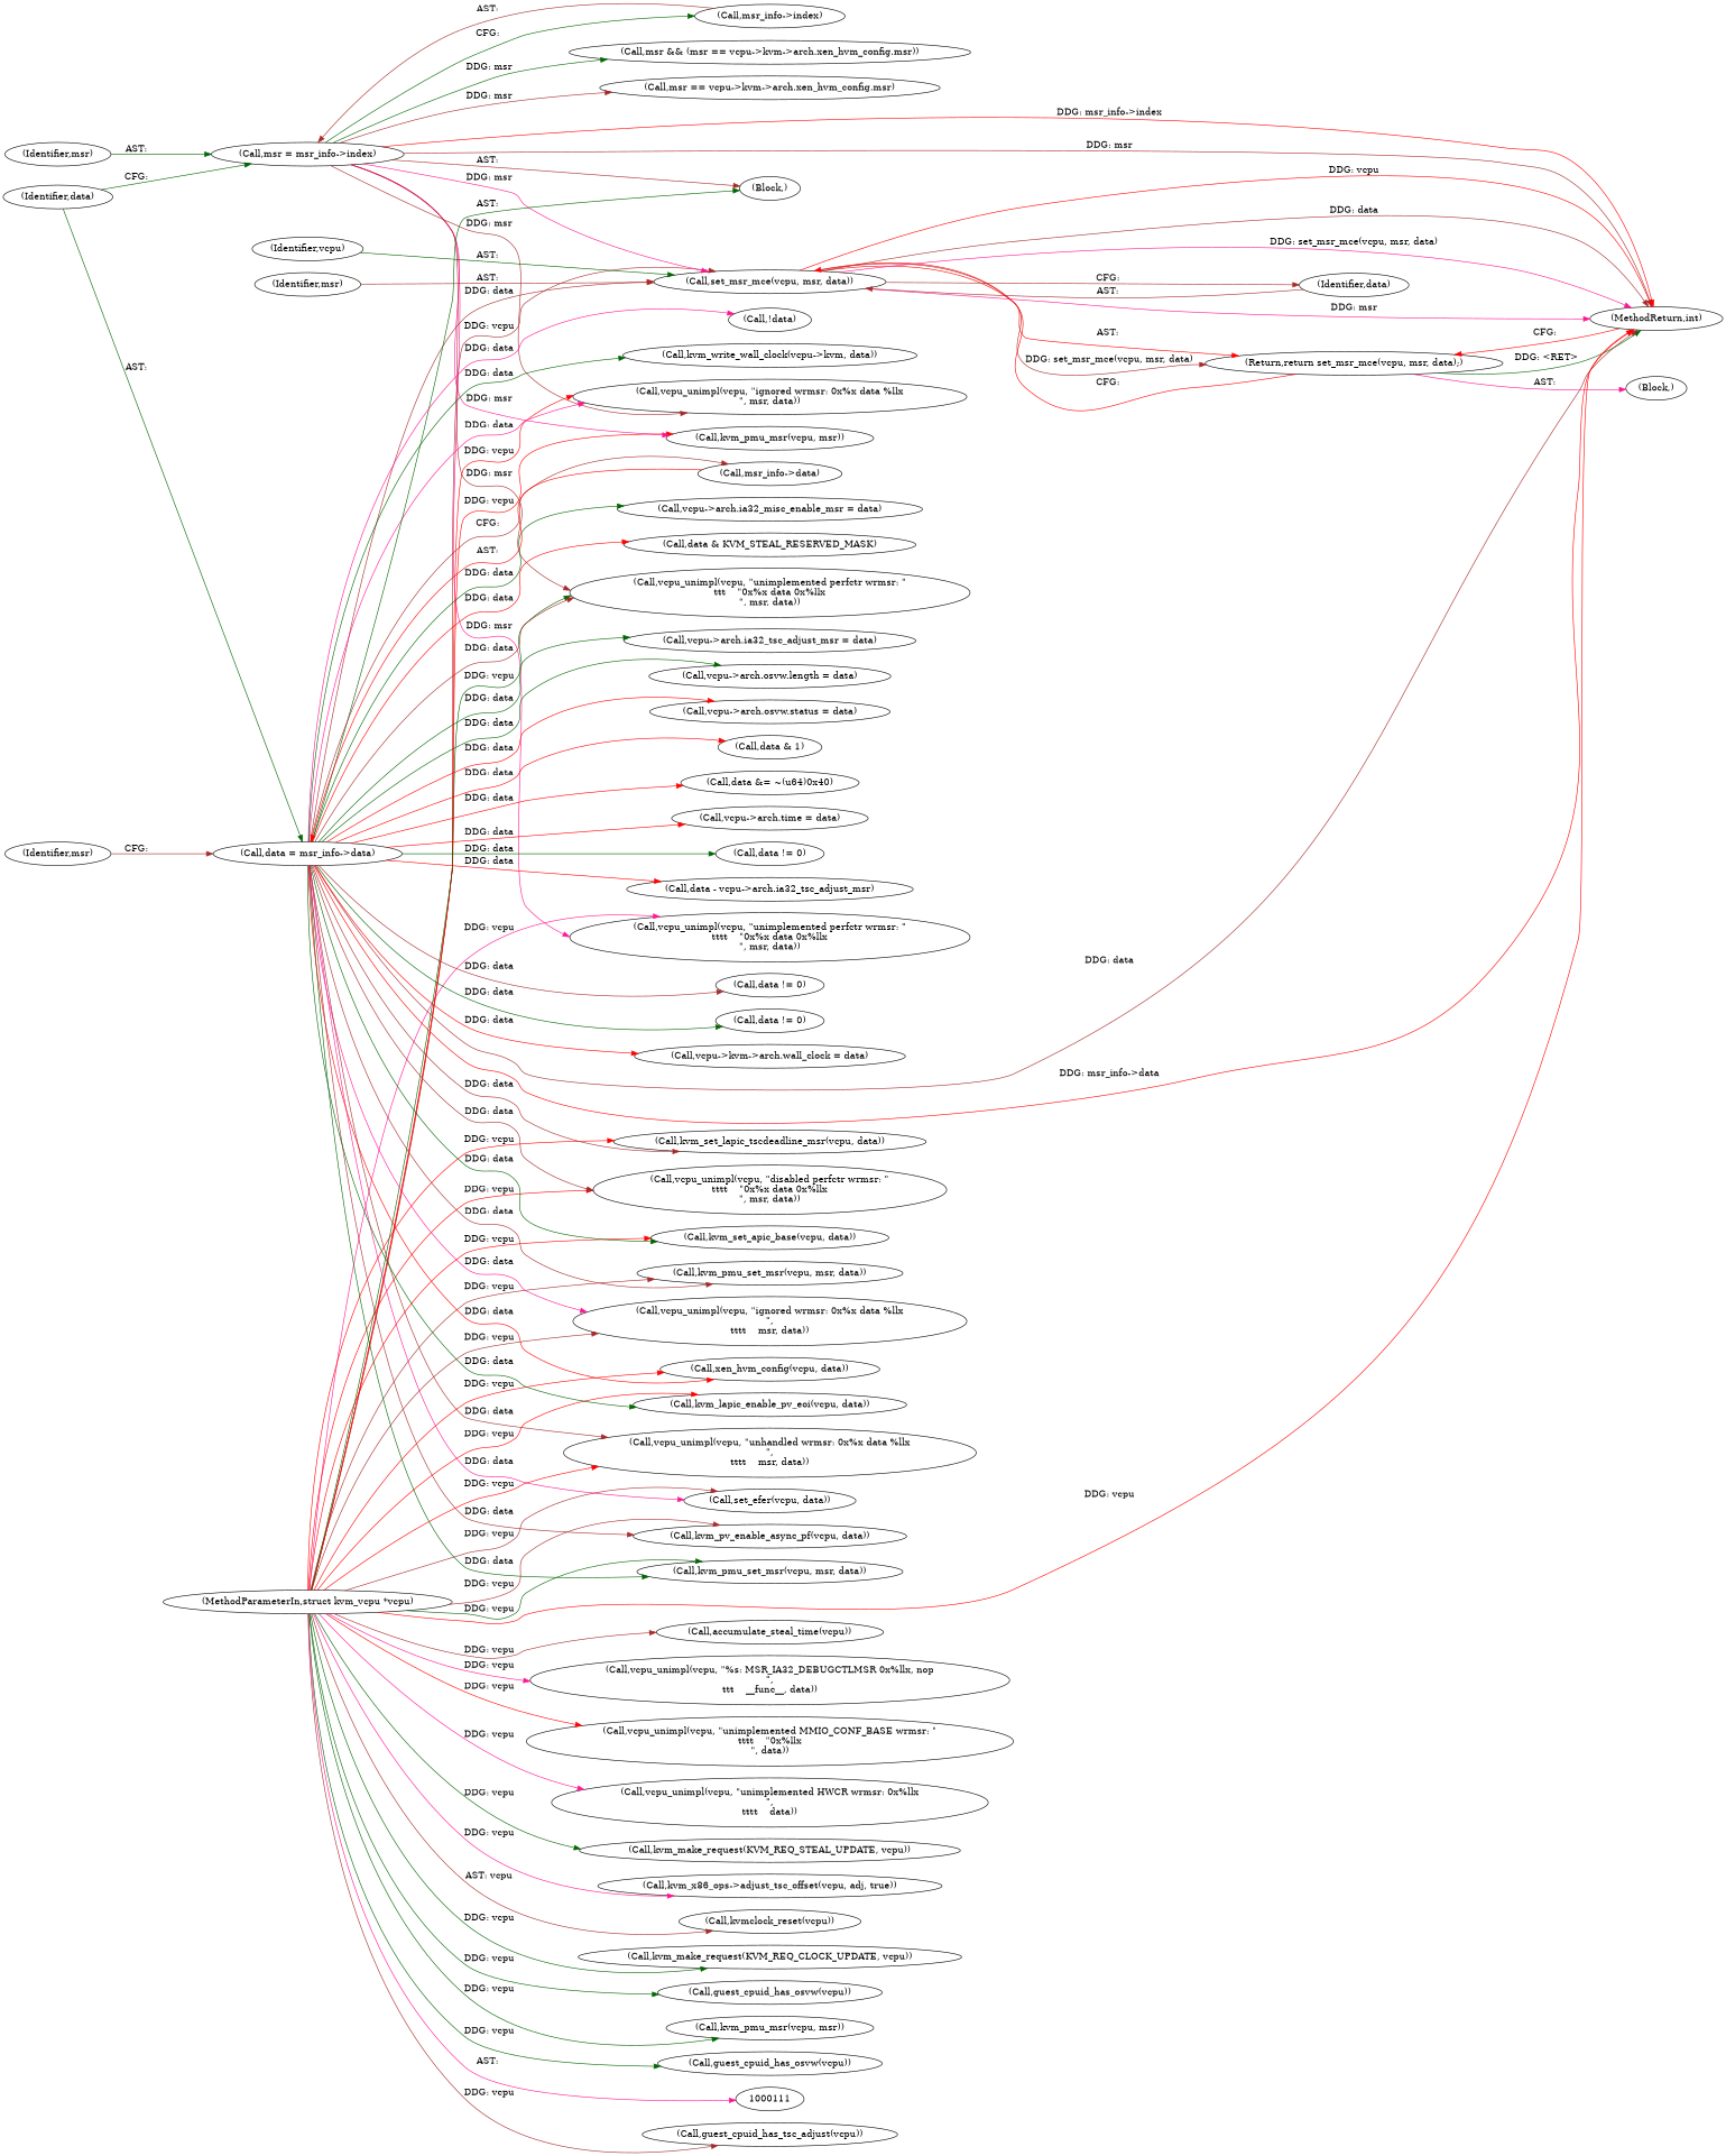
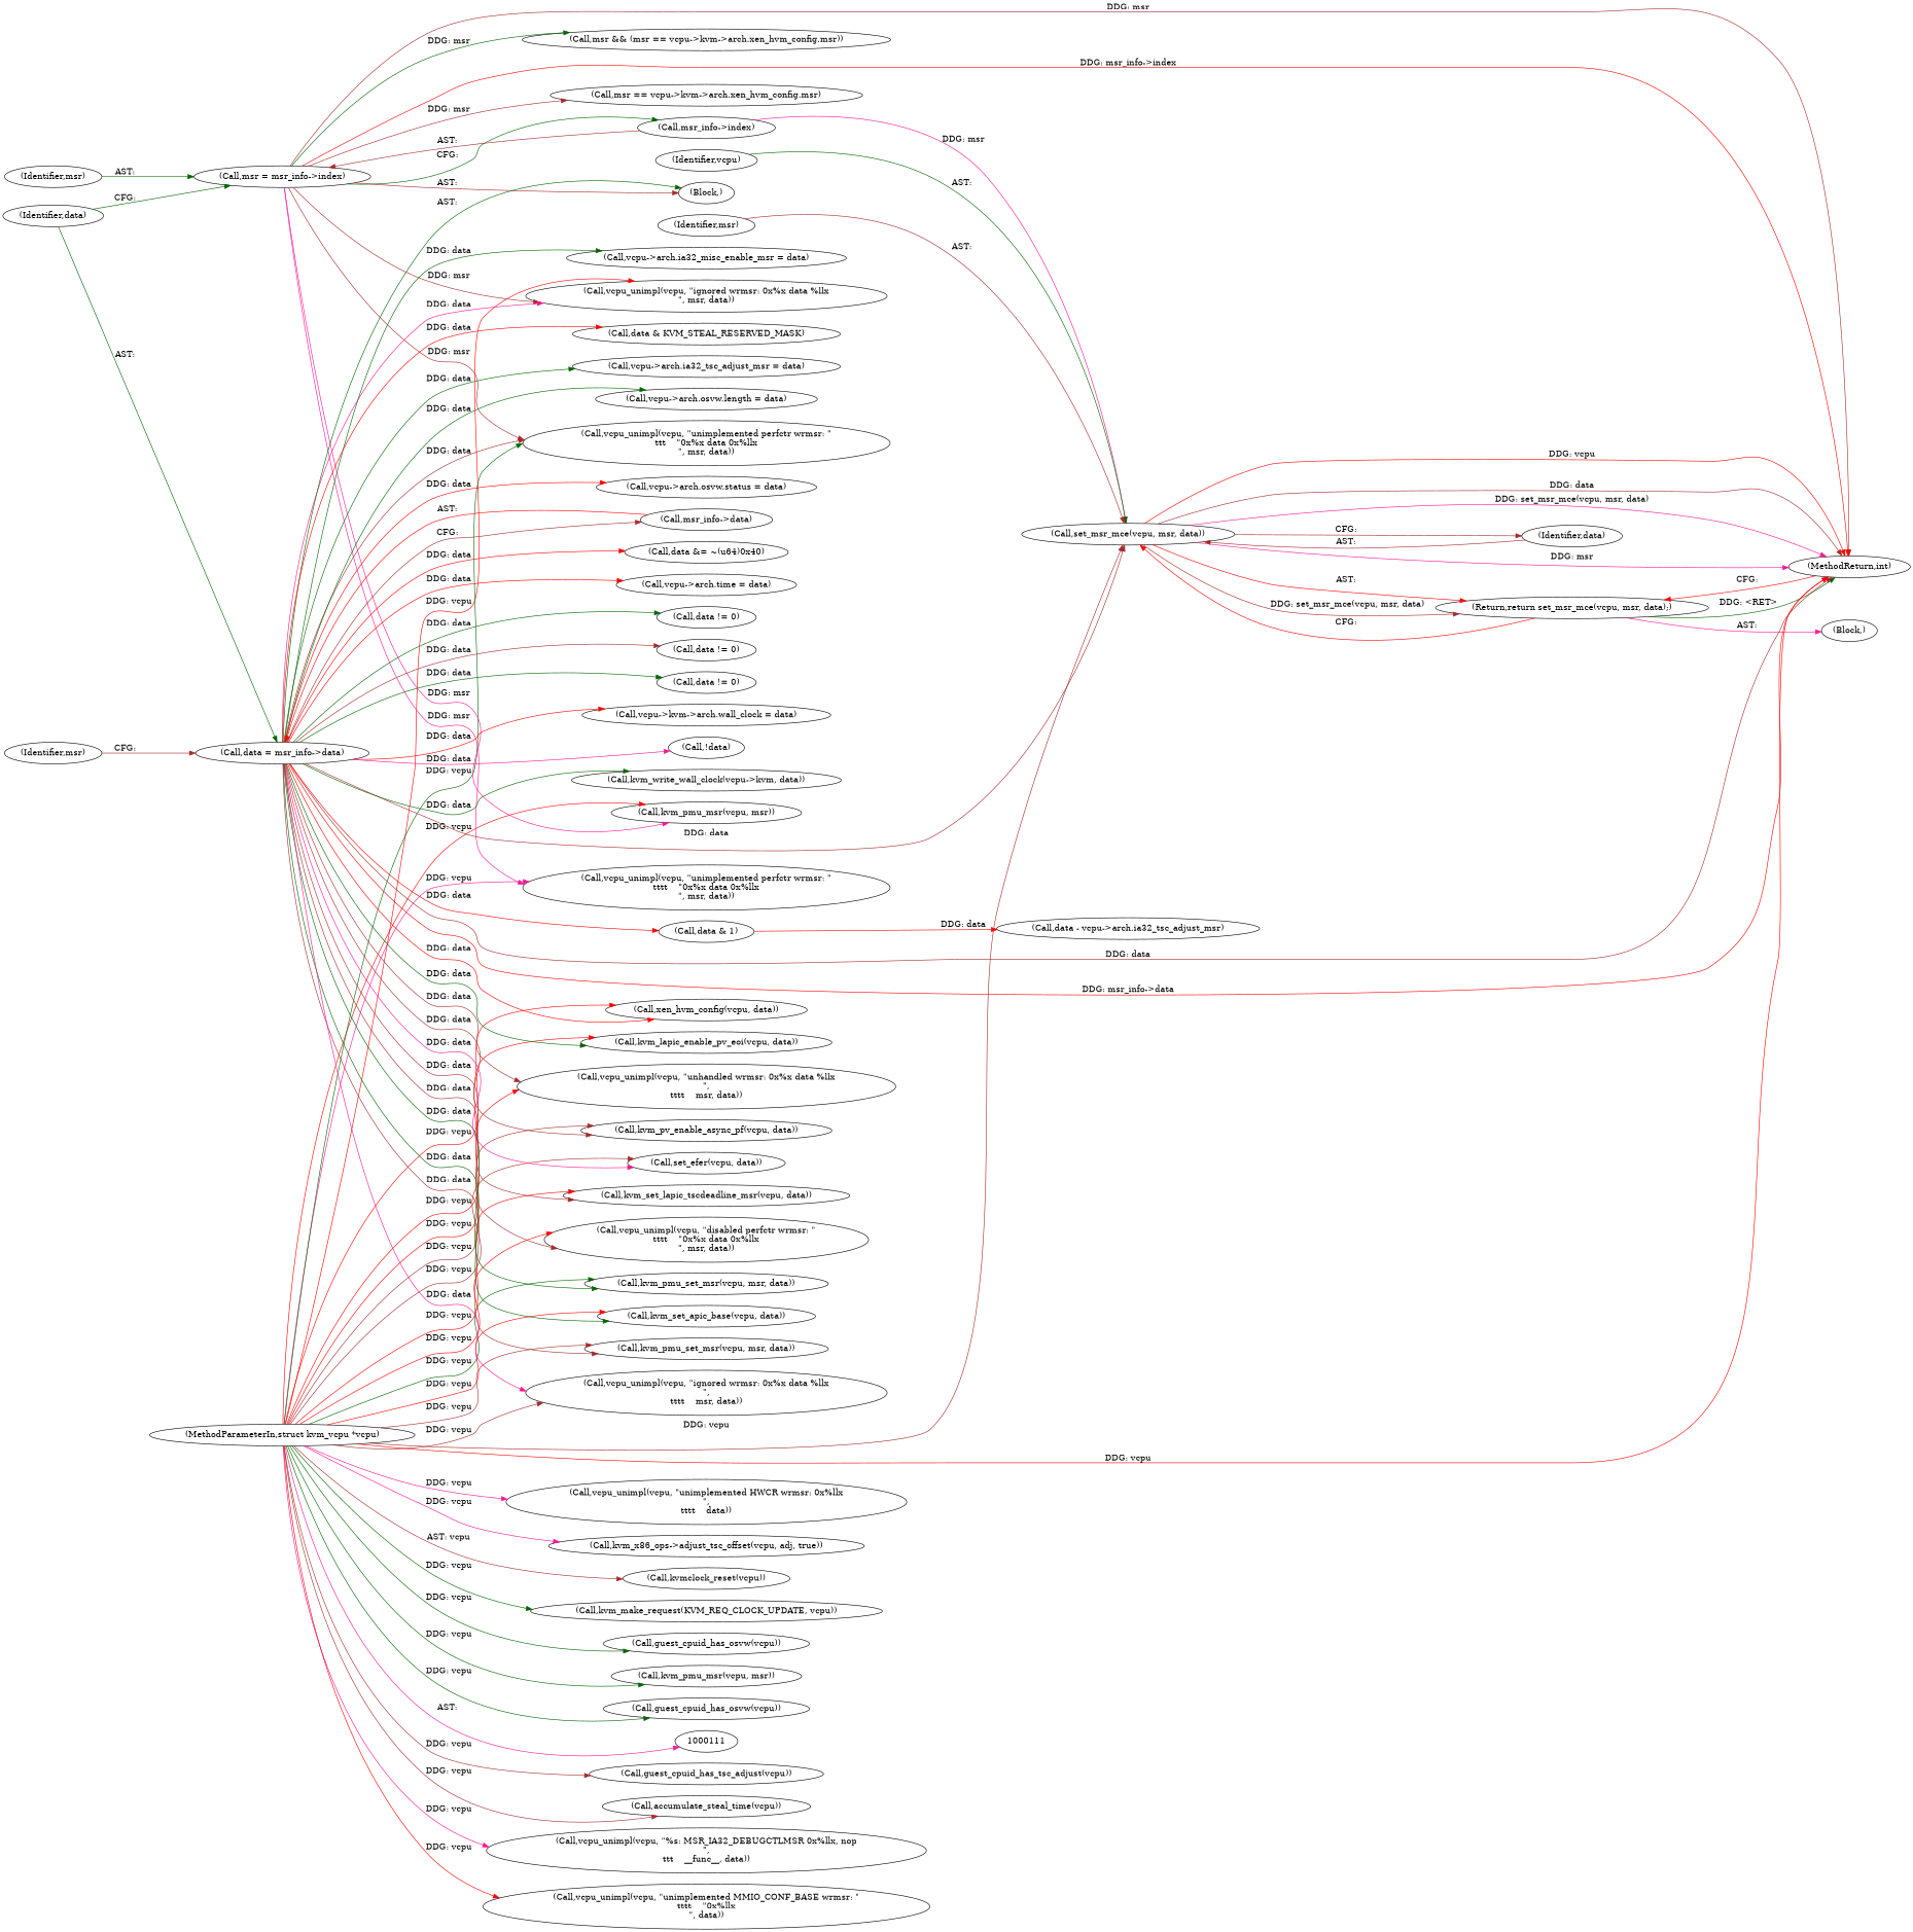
  digraph {
    rankdir=LR
    edge [color=brown]
    n1 [label="(Call,set_msr_mce(vcpu, msr, data))"]
    n2 [label="(Return,return set_msr_mce(vcpu, msr, data);)"]
    n3 [label="(Identifier,data)"]
    n4 [label="(MethodReturn,int)"]
    n5 [label="(Block,)"]
    n6 [label="(MethodParameterIn,struct kvm_vcpu *vcpu)"]
    n7 [label="(Call,guest_cpuid_has_osvw(vcpu))"]
    n8 [label="(Call,kvm_pmu_msr(vcpu, msr))"]
    n9 [label="(Call,kvm_pmu_set_msr(vcpu, msr, data))"]
    n10 [label="(Call,kvm_set_apic_base(vcpu, data))"]
    n11 [label="(Call,guest_cpuid_has_tsc_adjust(vcpu))"]
    n12 [label="(Call,kvm_pmu_set_msr(vcpu, msr, data))"]
    n13 [label="(Call,vcpu_unimpl(vcpu, \"ignored wrmsr: 0x%x data %llx\n\",\n\t\t\t\t    msr, data))"]
    n14 [label="(Call,accumulate_steal_time(vcpu))"]
    n15 [label="(Call,vcpu_unimpl(vcpu, \"%s: MSR_IA32_DEBUGCTLMSR 0x%llx, nop\n\",\n\t\t\t    __func__, data))"]
    n16 [label="(Call,vcpu_unimpl(vcpu, \"unimplemented MMIO_CONF_BASE wrmsr: \"\n\t\t\t\t    \"0x%llx\n\", data))"]
    n17 [label="(Call,vcpu_unimpl(vcpu, \"unimplemented HWCR wrmsr: 0x%llx\n\",\n\t\t\t\t    data))"]
    n18 [label="(Call,vcpu_unimpl(vcpu, \"unimplemented perfctr wrmsr: \"\n\t\t\t\t    \"0x%x data 0x%llx\n\", msr, data))"]
    n19 [label="(Call,kvm_pmu_msr(vcpu, msr))"]
-   n20 [label="(Call,kvm_make_request(KVM_REQ_STEAL_UPDATE, vcpu))"]
    n21 [label="(Call,kvm_x86_ops->adjust_tsc_offset(vcpu, adj, true))"]
    n22 [label="(Call,vcpu_unimpl(vcpu, \"unhandled wrmsr: 0x%x data %llx\n\",\n\t\t\t\t    msr, data))"]
    n23 [label="(Call,set_efer(vcpu, data))"]
    n24 [label="(Call,vcpu_unimpl(vcpu, \"ignored wrmsr: 0x%x data %llx\n\", msr, data))"]
    n25 [label="(Call,kvm_set_lapic_tscdeadline_msr(vcpu, data))"]
    n26 [label="(Call,vcpu_unimpl(vcpu, \"disabled perfctr wrmsr: \"\n\t\t\t\t    \"0x%x data 0x%llx\n\", msr, data))"]
    n27 [label="(Call,kvmclock_reset(vcpu))"]
    n28 [label="(Call,xen_hvm_config(vcpu, data))"]
    n29 [label="(Call,kvm_make_request(KVM_REQ_CLOCK_UPDATE, vcpu))"]
    n30 [label="(Call,vcpu_unimpl(vcpu, \"unimplemented perfctr wrmsr: \"\n\t\t\t    \"0x%x data 0x%llx\n\", msr, data))"]
    n31 [label="(Call,guest_cpuid_has_osvw(vcpu))"]
    n32 [label="(Call,kvm_pv_enable_async_pf(vcpu, data))"]
    n33 [label="(Call,kvm_lapic_enable_pv_eoi(vcpu, data))"]
    1000111
    n35 [label="(Call,msr = msr_info->index)"]
    n36 [label="(Call,msr_info->index)"]
    n37 [label="(Block,)"]
    n38 [label="(Call,msr && (msr == vcpu->kvm->arch.xen_hvm_config.msr))"]
    n39 [label="(Call,msr == vcpu->kvm->arch.xen_hvm_config.msr)"]
    n40 [label="(Call,data = msr_info->data)"]
    n41 [label="(Call,vcpu->arch.time = data)"]
    n42 [label="(Call,data != 0)"]
    n43 [label="(Call,data - vcpu->arch.ia32_tsc_adjust_msr)"]
    n44 [label="(Call,data != 0)"]
    n45 [label="(Call,data != 0)"]
    n46 [label="(Call,vcpu->kvm->arch.wall_clock = data)"]
    n47 [label="(Call,!data)"]
    n48 [label="(Call,kvm_write_wall_clock(vcpu->kvm, data))"]
    n49 [label="(Call,msr_info->data)"]
    n50 [label="(Call,vcpu->arch.ia32_misc_enable_msr = data)"]
    n51 [label="(Call,data & KVM_STEAL_RESERVED_MASK)"]
    n52 [label="(Call,vcpu->arch.ia32_tsc_adjust_msr = data)"]
    n53 [label="(Call,vcpu->arch.osvw.length = data)"]
    n54 [label="(Call,vcpu->arch.osvw.status = data)"]
    n55 [label="(Call,data & 1)"]
    n56 [label="(Call,data &= ~(u64)0x40)"]
    n57 [label="(Identifier,msr)"]
    n58 [label="(Identifier,data)"]
    n59 [label="(Identifier,vcpu)"]
    n60 [label="(Identifier,msr)"]
    n61 [label="(Identifier,msr)"]
    n1 -> n2 [color=red label="AST: "]
    n1 -> n2 [label="DDG: set_msr_mce(vcpu, msr, data)"]
    n1 -> n3 [label="CFG: "]
    n1 -> n4 [color=red label="DDG: vcpu"]
    n1 -> n4 [label="DDG: data"]
    n1 -> n4 [color=deeppink label="DDG: set_msr_mce(vcpu, msr, data)"]
    n1 -> n4 [color=deeppink label="DDG: msr"]
    n2 -> n1 [color=red label="CFG: "]
    n2 -> n4 [color=darkgreen label="DDG: <RET>"]
    n2 -> n5 [color=deeppink label="AST: "]
    n3 -> n1 [label="AST: "]
    n4 -> n2 [color=red label="CFG: "]
    n6 -> n1 [label="DDG: vcpu"]
    n6 -> n4 [color=red label="DDG: vcpu"]
    n6 -> n7 [color=darkgreen label="DDG: vcpu"]
    n6 -> n8 [color=darkgreen label="DDG: vcpu"]
    n6 -> n9 [color=darkgreen label="DDG: vcpu"]
    n6 -> n10 [color=red label="DDG: vcpu"]
    n6 -> n11 [label="DDG: vcpu"]
    n6 -> n12 [label="DDG: vcpu"]
    n6 -> n13 [label="DDG: vcpu"]
    n6 -> n14 [label="DDG: vcpu"]
    n6 -> n15 [color=deeppink label="DDG: vcpu"]
    n6 -> n16 [color=red label="DDG: vcpu"]
    n6 -> n17 [color=deeppink label="DDG: vcpu"]
    n6 -> n18 [color=deeppink label="DDG: vcpu"]
    n6 -> n19 [color=red label="DDG: vcpu"]
-   n6 -> n20 [color=darkgreen label="DDG: vcpu"]
    n6 -> n21 [color=deeppink label="DDG: vcpu"]
    n6 -> n22 [color=red label="DDG: vcpu"]
    n6 -> n23 [label="DDG: vcpu"]
    n6 -> n24 [color=red label="DDG: vcpu"]
    n6 -> n25 [color=red label="DDG: vcpu"]
    n6 -> n26 [color=red label="DDG: vcpu"]
    n6 -> n27 [label="AST: vcpu"]
    n6 -> n28 [color=red label="DDG: vcpu"]
    n6 -> n29 [color=darkgreen label="DDG: vcpu"]
    n6 -> n30 [color=darkgreen label="DDG: vcpu"]
    n6 -> n31 [color=darkgreen label="DDG: vcpu"]
    n6 -> n32 [label="DDG: vcpu"]
    n6 -> n33 [color=red label="DDG: vcpu"]
    n6 -> 1000111 [color=deeppink label="AST: "]
-   n35 -> n1 [color=deeppink label="DDG: msr"]
+   n36 -> n1 [color=deeppink label="DDG: msr"]
    n35 -> n4 [label="DDG: msr"]
    n35 -> n4 [color=red label="DDG: msr_info->index"]
    n35 -> n18 [color=deeppink label="DDG: msr"]
    n35 -> n19 [color=deeppink label="DDG: msr"]
    n35 -> n24 [label="DDG: msr"]
    n35 -> n30 [label="DDG: msr"]
    n35 -> n36 [color=darkgreen label="CFG: "]
    n35 -> n37 [label="AST: "]
    n35 -> n38 [color=darkgreen label="DDG: msr"]
    n35 -> n39 [label="DDG: msr"]
    n36 -> n35 [label="AST: "]
    n40 -> n1 [label="DDG: data"]
    n40 -> n4 [label="DDG: data"]
    n40 -> n4 [color=red label="DDG: msr_info->data"]
    n40 -> n9 [color=darkgreen label="DDG: data"]
    n40 -> n10 [color=darkgreen label="DDG: data"]
    n40 -> n12 [label="DDG: data"]
    n40 -> n13 [color=deeppink label="DDG: data"]
    n40 -> n22 [label="DDG: data"]
    n40 -> n23 [color=deeppink label="DDG: data"]
    n40 -> n24 [color=deeppink label="DDG: data"]
    n40 -> n25 [label="DDG: data"]
    n40 -> n26 [label="DDG: data"]
    n40 -> n28 [color=red label="DDG: data"]
    n40 -> n30 [label="DDG: data"]
    n40 -> n32 [label="DDG: data"]
    n40 -> n33 [color=darkgreen label="DDG: data"]
    n40 -> n37 [color=darkgreen label="AST: "]
    n40 -> n41 [color=red label="DDG: data"]
    n40 -> n42 [color=darkgreen label="DDG: data"]
-   n40 -> n43 [color=red label="DDG: data"]
+   n55 -> n43 [color=red label="DDG: data"]
    n40 -> n44 [label="DDG: data"]
    n40 -> n45 [color=darkgreen label="DDG: data"]
    n40 -> n46 [color=red label="DDG: data"]
    n40 -> n47 [color=deeppink label="DDG: data"]
    n40 -> n48 [color=darkgreen label="DDG: data"]
    n40 -> n49 [label="CFG: "]
    n40 -> n50 [color=darkgreen label="DDG: data"]
    n40 -> n51 [color=red label="DDG: data"]
    n40 -> n52 [color=darkgreen label="DDG: data"]
    n40 -> n53 [color=darkgreen label="DDG: data"]
    n40 -> n54 [color=red label="DDG: data"]
    n40 -> n55 [color=red label="DDG: data"]
    n40 -> n56 [color=red label="DDG: data"]
    n49 -> n40 [color=red label="AST: "]
    n57 -> n35 [color=darkgreen label="AST: "]
    n58 -> n35 [color=darkgreen label="CFG: "]
    n58 -> n40 [color=darkgreen label="AST: "]
    n59 -> n1 [color=darkgreen label="AST: "]
    n60 -> n1 [label="AST: "]
    n61 -> n40 [label="CFG: "]
  }
